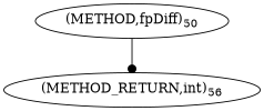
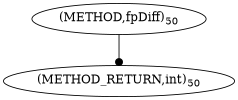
  digraph {
    n1 [label=<(METHOD,fpDiff)<SUB>50</SUB>>]
-   n2 [label=<(METHOD_RETURN,int)<SUB>56</SUB>>]
+   n2 [label=<(METHOD_RETURN,int)<SUB>50</SUB>>]
    n1 -> n2 [arrowhead=dot]
  }
